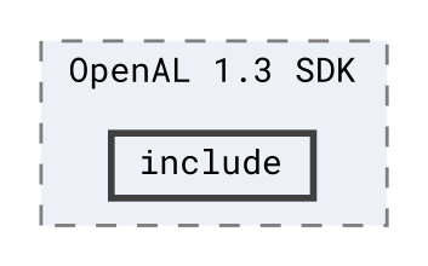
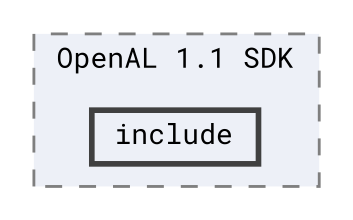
  digraph {
    compound=true
    fontname="Roboto Mono"
    n1 [color=grey25 fillcolor="#edf0f7" fontname="Roboto Mono" fontsize=10 height=0.2 label=include shape=box style="filled,bold" width=0.4]
    subgraph cluster_1 {
      bgcolor="#edf0f7"
      fontsize=10
-     label="OpenAL 1.3 SDK"
+     label="OpenAL 1.1 SDK"
      pencolor=grey50
      style="filled,dashed"
      n1
    }
  }
